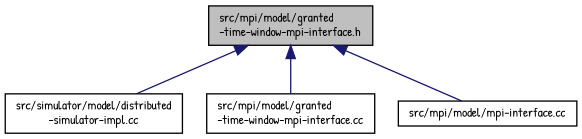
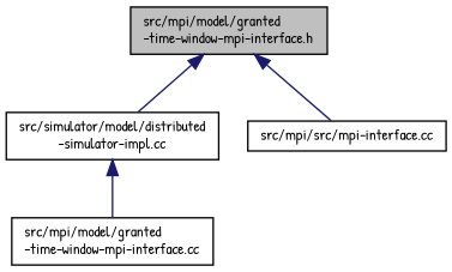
  digraph {
    fontname="Patrick Hand"
    node [color=black fillcolor=white fontname="Patrick Hand" fontsize=10 shape=record style=filled]
    edge [color=midnightblue dir=back fontname="Patrick Hand" fontsize=10 labelfontname=Helvetica labelfontsize=10 style=solid]
    n1 [fillcolor=grey75 fontcolor=black height=0.2 label="src/mpi/model/granted\l-time-window-mpi-interface.h" width=0.4]
    n2 [height=0.2 label="src/simulator/model/distributed\l-simulator-impl.cc" width=0.4]
    n3 [height=0.2 label="src/mpi/model/granted\l-time-window-mpi-interface.cc" width=0.4]
-   n4 [height=0.2 label="src/mpi/model/mpi-interface.cc" width=0.4]
+   n4 [height=0.2 label="src/mpi/src/mpi-interface.cc" width=0.4]
    n1 -> n2
-   n1 -> n3
+   n2 -> n3
    n1 -> n4
  }
